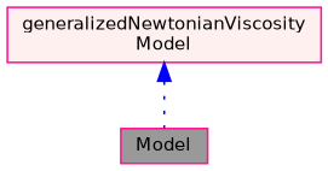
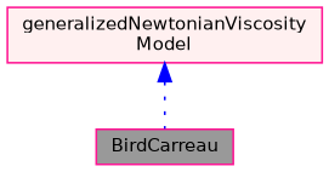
  digraph {
    fontname="DejaVu Sans"
    node [color=deeppink fontname="DejaVu Sans" fontsize=10 shape=box style=filled]
-   n1 [fillcolor=grey60 fontcolor=black height=0.2 label=Model width=0.4]
+   n1 [fillcolor=grey60 fontcolor=black height=0.2 label=BirdCarreau width=0.4]
    n2 [fillcolor="#FFF0F0" height=0.2 label="generalizedNewtonianViscosity\lModel" width=0.4]
    n2 -> n1 [color=blue dir=back fontname="DejaVu Sans" fontsize=10 labelfontname=Helvetica labelfontsize=10 style=dotted]
  }
